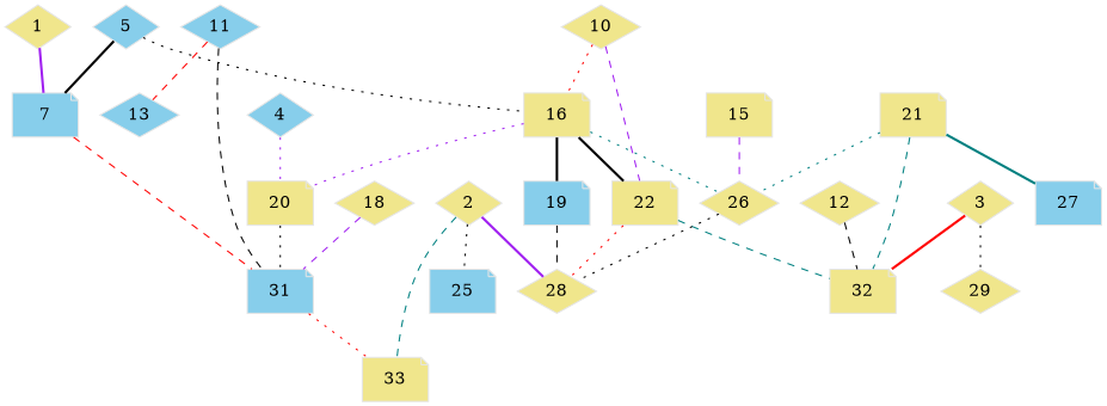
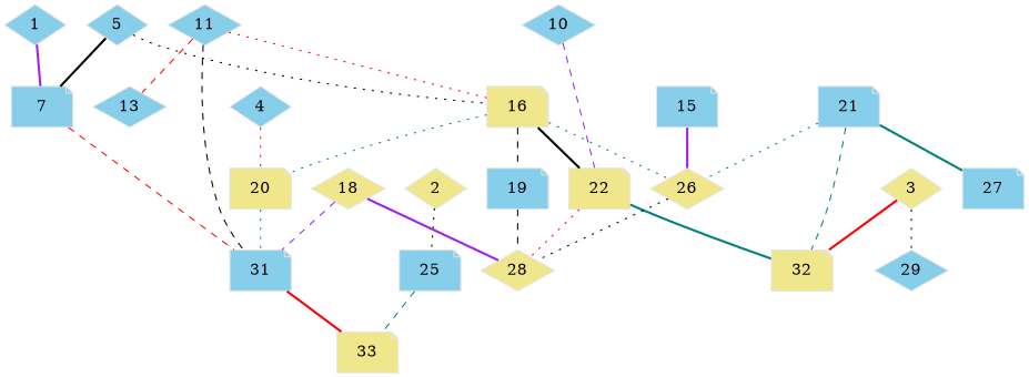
  graph {
    node [color=gray90 fillcolor=khaki shape=diamond style=filled]
    edge [color=black style=dotted weight=1.0]
    7 [fillcolor=skyblue shape=note]
-   1
+   1 [fillcolor=skyblue]
    31 [fillcolor=skyblue shape=note]
    2
    25 [fillcolor=skyblue shape=note]
    28
    33 [shape=note]
    3
-   29
+   29 [fillcolor=skyblue]
    32 [shape=note]
    20 [shape=note]
    4 [fillcolor=skyblue]
    5 [fillcolor=skyblue]
    16 [shape=note]
    22 [shape=note]
    26
    19 [fillcolor=skyblue shape=note]
-   10
+   10 [fillcolor=skyblue]
    11 [fillcolor=skyblue]
    13 [fillcolor=skyblue]
-   12
-   15 [shape=note]
+   15 [fillcolor=skyblue shape=note]
    18
-   21 [shape=note]
+   21 [fillcolor=skyblue shape=note]
    27 [fillcolor=skyblue shape=note]
    7 -- 31 [color=red style=dashed]
    1 -- 7 [color=purple style=bold]
-   31 -- 33 [color=red]
+   31 -- 33 [color=red style=bold]
    2 -- 25
-   2 -- 28 [color=purple style=bold]
-   2 -- 33 [color=teal style=dashed]
+   18 -- 28 [color=purple style=bold]
+   25 -- 33 [color=teal style=dashed]
    3 -- 29
    3 -- 32 [color=red style=bold]
-   20 -- 31
-   4 -- 20 [color=purple]
+   20 -- 31 [color=teal]
+   4 -- 20 [color=red]
    5 -- 7 [style=bold]
    5 -- 16
-   16 -- 20 [color=purple]
+   16 -- 20 [color=teal]
    16 -- 22 [style=bold]
    16 -- 26 [color=teal]
-   16 -- 19 [style=bold]
+   16 -- 19 [style=dashed]
    22 -- 28 [color=red]
-   22 -- 32 [color=teal style=dashed]
+   22 -- 32 [color=teal style=bold]
    26 -- 28
    19 -- 28 [style=dashed weight=2.0]
    10 -- 22 [color=purple style=dashed]
    11 -- 31 [style=dashed]
-   10 -- 16 [color=red]
+   11 -- 16 [color=red]
    11 -- 13 [color=red style=dashed]
-   12 -- 32 [style=dashed]
-   15 -- 26 [color=purple style=dashed]
+   15 -- 26 [color=purple style=bold]
    18 -- 31 [color=purple style=dashed]
    21 -- 32 [color=teal style=dashed]
    21 -- 26 [color=teal]
    21 -- 27 [color=teal style=bold]
  }
